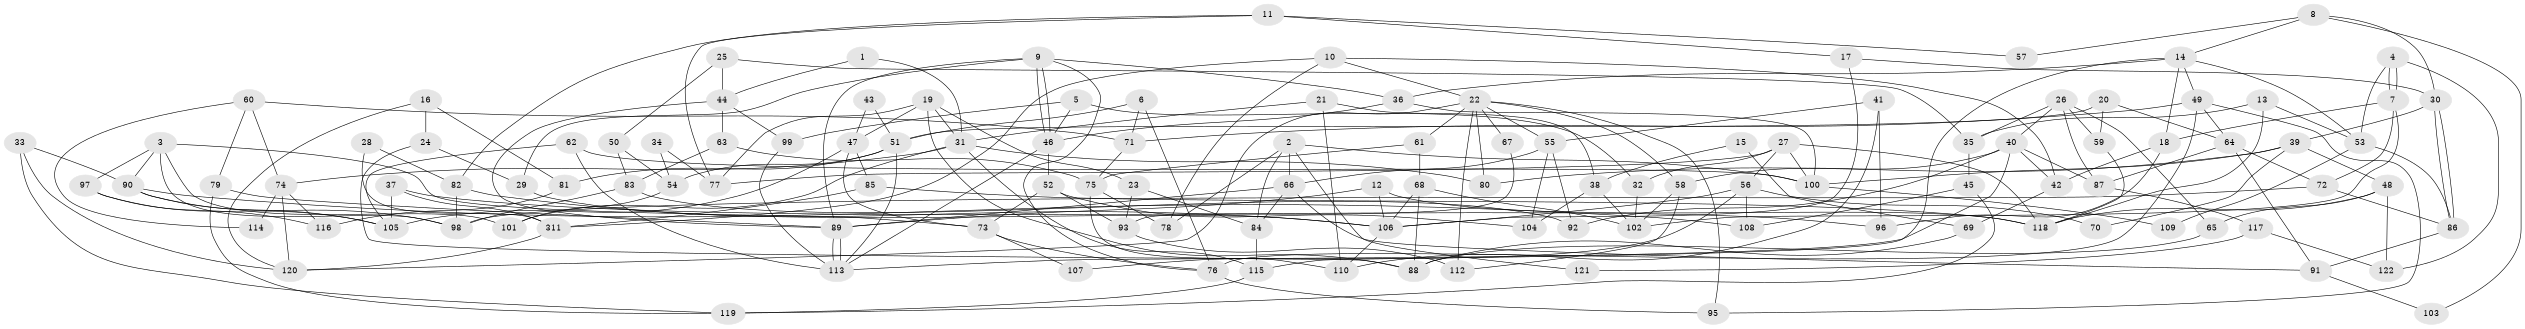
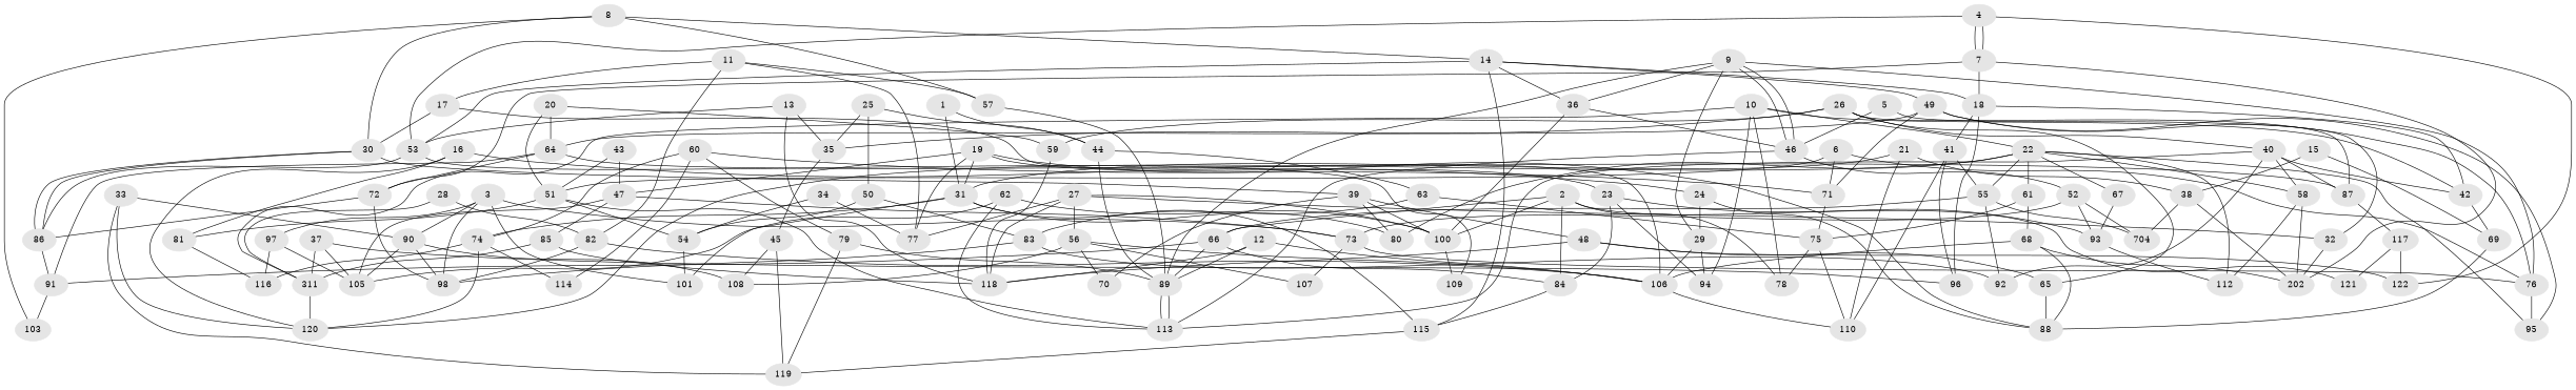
  graph {
    node [color=gray90 style=filled]
    1
    31
    44
    101
    115
    80
    74
-   99
    89
    63
    2
    66
    78
    84
    100
    121
    91
    109
    3
    73
    90
    97
    98
    76
    107
    105
    108
    116
    4
    7
    53
    122
    18
    72
-   102
+   102 [label=202]
    86
    5
    32
    46
    113
    52
    6
    51
    71
    81
    54
    75
    95
    42
    41
    96
    8
    14
    30
    57
    103
    36
    49
    39
    9
    29
+   94
    106
    10
    22
    n66 [label=311]
    120
    55
    58
    61
    67
    112
    69
    11
    17
    77
    82
    12
    118
    110
    13
    35
    45
    64
    119
    15
    38
-   104
+   104 [label=704]
    88
    16
    24
    19
    23
    47
    93
    85
    20
    59
    87
    21
    92
    68
    25
    50
    83
    26
    40
    65
    117
    27
    56
    70
    28
    48
    114
    33
    34
    37
    43
    60
    79
    62
    1 -- 31
    1 -- 44
    31 -- 101
    31 -- 115
    31 -- 80
    31 -- 74
-   44 -- 99
    44 -- 89
    44 -- 63
    115 -- 119
    74 -- 116
    74 -- 120
    74 -- 114
-   99 -- 113
    89 -- 113
    89 -- 113
    63 -- 75
    63 -- 83
    2 -- 66
    2 -- 78
    2 -- 84
    2 -- 100
    2 -- 121
    66 -- 89
    66 -- 84
    66 -- 91
    84 -- 115
    100 -- 109
    91 -- 103
    3 -- 101
    3 -- 73
    3 -- 90
    3 -- 97
    3 -- 98
    73 -- 76
    73 -- 107
    90 -- 98
    90 -- 105
    90 -- 108
    97 -- 105
    97 -- 116
    76 -- 95
    4 -- 7
    4 -- 7
    4 -- 53
    4 -- 122
    7 -- 18
    7 -- 72
    7 -- 102
    53 -- 109
    53 -- 86
    18 -- 42
+   18 -- 41
    18 -- 96
    72 -- 98
    72 -- 86
    86 -- 91
-   5 -- 99
    5 -- 32
    5 -- 46
    32 -- 102
    46 -- 113
    46 -- 52
    52 -- 73
    52 -- 104
    52 -- 93
    6 -- 76
    6 -- 51
    6 -- 71
    51 -- 113
    51 -- 81
    51 -- 54
    71 -- 75
    81 -- 116
    54 -- 101
    75 -- 78
    75 -- 110
    42 -- 69
    41 -- 96
    41 -- 55
    41 -- 110
    8 -- 14
    8 -- 30
    8 -- 57
    8 -- 103
    14 -- 115
    14 -- 53
    14 -- 18
    14 -- 36
    14 -- 49
    30 -- 86
    30 -- 86
    30 -- 39
+   57 -- 89
    36 -- 100
    36 -- 46
    49 -- 76
    49 -- 71
    49 -- 95
    49 -- 64
    39 -- 80
    39 -- 100
    39 -- 70
    39 -- 48
    9 -- 89
    9 -- 76
    9 -- 46
    9 -- 46
    9 -- 36
    9 -- 29
+   29 -- 94
    29 -- 106
    106 -- 110
    10 -- 78
    10 -- 42
+   10 -- 94
    10 -- 22
    10 -- n66
    22 -- 80
    22 -- 95
    22 -- 120
    22 -- 55
    22 -- 58
    22 -- 61
    22 -- 67
    22 -- 112
    n66 -- 120
    55 -- 66
    55 -- 104
    55 -- 92
    58 -- 102
    58 -- 112
    61 -- 75
    61 -- 68
    67 -- 93
    69 -- 88
    11 -- 57
    11 -- 17
    11 -- 77
    11 -- 82
    17 -- 30
    17 -- 106
    82 -- 98
    82 -- 106
    12 -- 89
    12 -- 106
    12 -- 118
    13 -- 53
    13 -- 118
    13 -- 35
    35 -- 45
    45 -- 108
    45 -- 119
    64 -- 91
    64 -- 72
    64 -- 87
    15 -- 69
    15 -- 38
    38 -- 102
    38 -- 104
    16 -- 81
    16 -- 120
    16 -- 24
    24 -- 29
    24 -- 88
    19 -- 31
    19 -- 77
    19 -- 88
    19 -- 23
    19 -- 47
    23 -- 84
+   23 -- 94
    23 -- 93
    47 -- 73
    47 -- 105
    47 -- 85
    93 -- 112
    85 -- n66
    85 -- 118
    20 -- 51
    20 -- 64
    20 -- 59
    59 -- 118
    87 -- 117
    21 -- 31
    21 -- 110
    21 -- 38
    68 -- 102
    68 -- 106
    68 -- 88
    25 -- 44
    25 -- 35
    25 -- 50
    50 -- 54
    50 -- 83
    83 -- 98
    83 -- 92
    26 -- 35
    26 -- 59
    26 -- 87
    26 -- 40
    26 -- 65
    40 -- 113
    40 -- 42
    40 -- 58
    40 -- 87
    40 -- 92
    65 -- 88
    117 -- 121
    117 -- 122
    27 -- 100
    27 -- 32
    27 -- 77
    27 -- 118
    27 -- 56
    56 -- 107
    56 -- 108
    56 -- 106
    56 -- 70
    28 -- n66
    28 -- 82
    48 -- 122
    48 -- 118
    48 -- 65
    33 -- 90
    33 -- 120
    33 -- 119
    34 -- 54
    34 -- 77
    37 -- 105
    37 -- 96
    37 -- n66
    43 -- 51
    43 -- 47
    60 -- 74
    60 -- 71
    60 -- 114
    60 -- 79
    79 -- 89
    79 -- 119
    62 -- 100
    62 -- 105
    62 -- 113
  }
